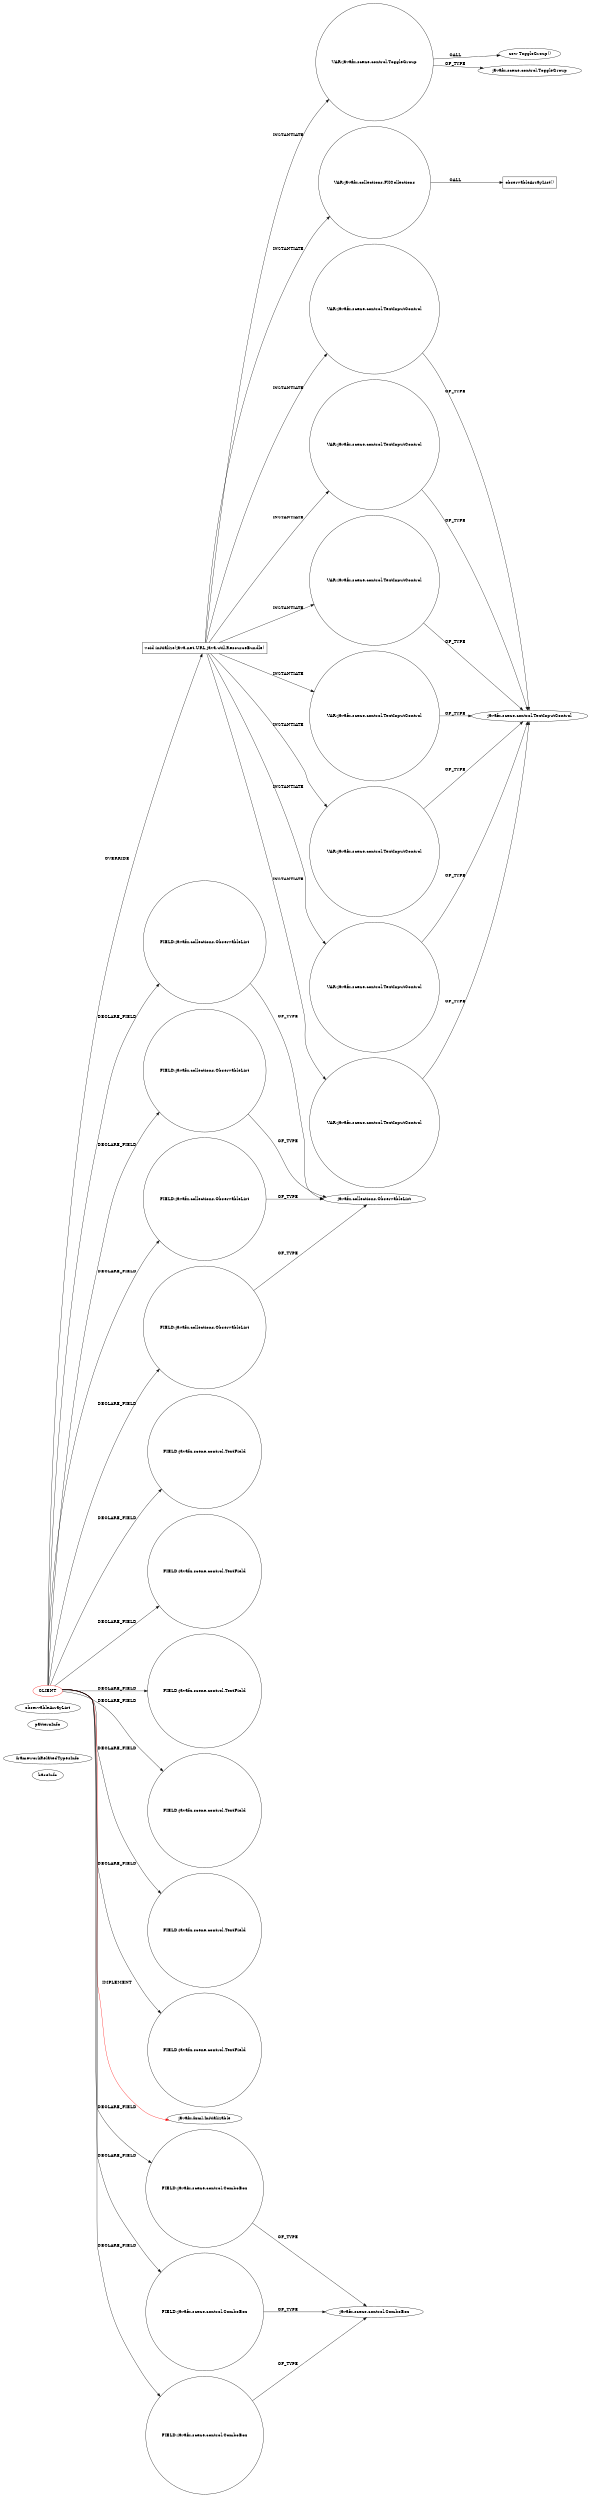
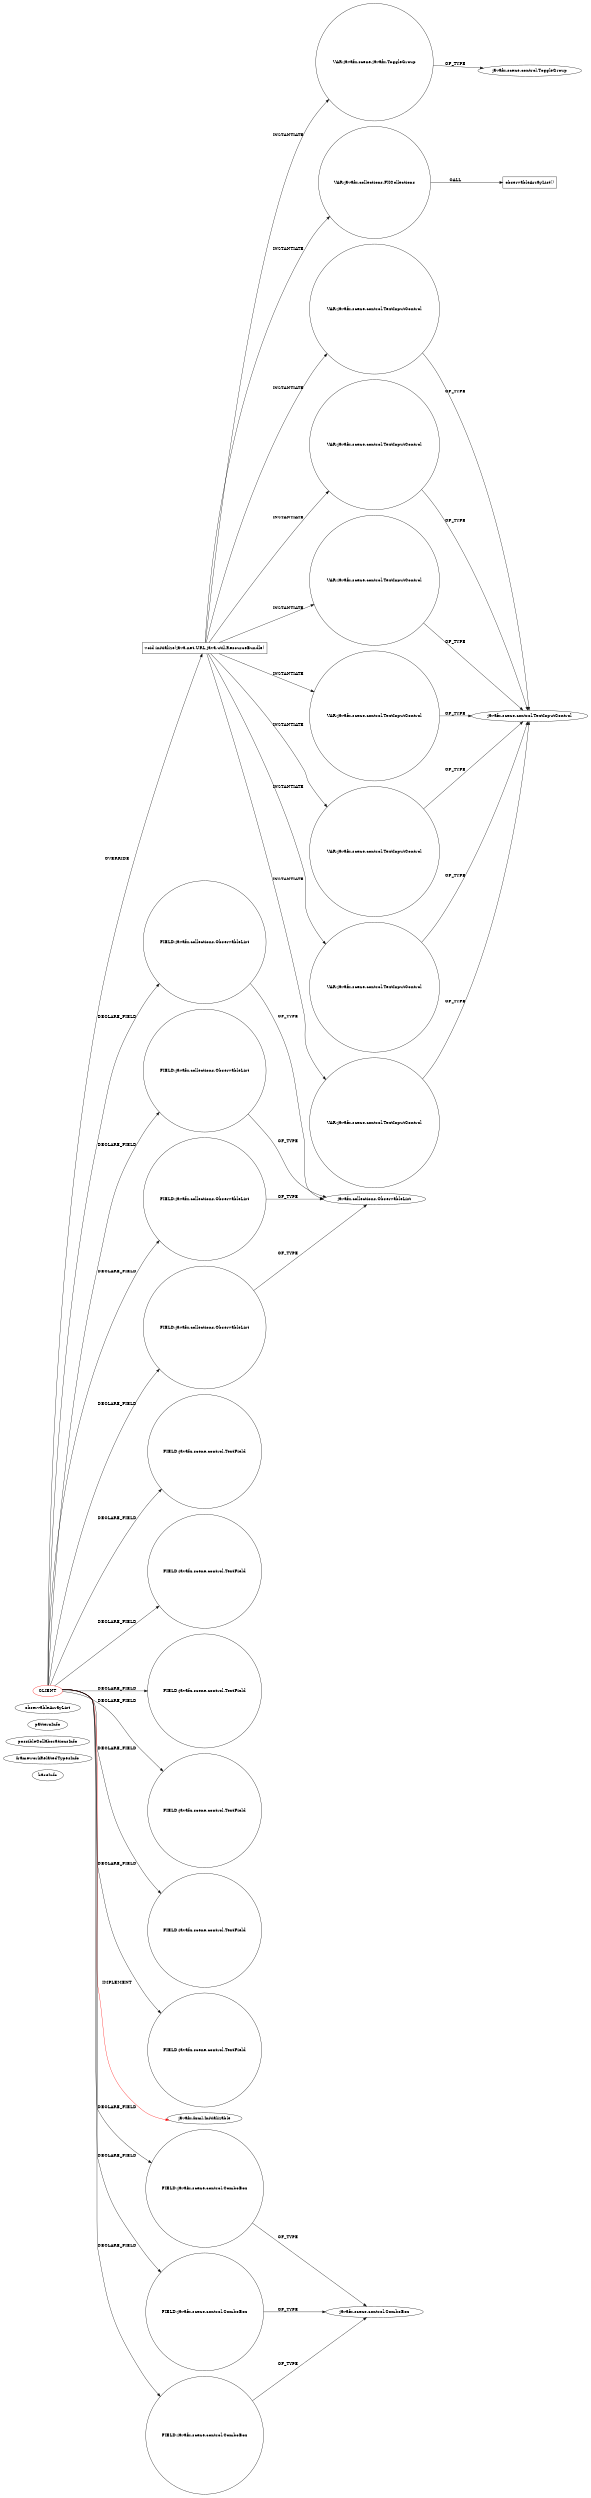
  digraph {
    rankdir=LR
    node [isFrameworkType=false vertexType=FIELD_DECLARATION shape=circle]
    baseInfo [category=pattern graphId=2541 isAnonymous=false possibleRelation=false isFrameworkType="" vertexType="" shape=""]
    frameworkRelatedTypesInfo [0="javafx.fxml.Initializable" isFrameworkType="" vertexType="" shape=""]
+   possibleCollaborationsInfo [isFrameworkType="" vertexType="" shape=""]
    patternInfo [frequency=2.0 patternRootClient=0 isFrameworkType="" vertexType="" shape=""]
    n5 [0="killjoy64-Scouting~/killjoy64-Scouting/Scouting-master/Robotics Scouting Client/src/org/petoskeypaladins/scouting/client/Controller.java~Controller~3456" 1="bianconejo-CEFX~/bianconejo-CEFX/CEFX-master/src/cefx/CECommandeController.java~CECommandeController~2084" label=observableArrayList isFrameworkType="" vertexType="" shape=""]
-   n6 [label="new ToggleGroup()" vertexType=CONSTRUCTOR_CALL shape=""]
-   n7 [label="VAR:javafx.scene.control.ToggleGroup" vertexType=VARIABLE_EXPRESION]
+   n7 [label="VAR:javafx.scene.javafx.ToggleGroup" vertexType=VARIABLE_EXPRESION]
    n8 [label="javafx.scene.control.ToggleGroup" vertexType=FRAMEWORK_CLASS_TYPE shape=""]
    n9 [label="void initialize(java.net.URL,java.util.ResourceBundle)" shape=box vertexType=OVERRIDING_METHOD_DECLARATION]
    n10 [label="VAR:javafx.collections.FXCollections" vertexType=VARIABLE_EXPRESION]
    n11 [label="VAR:javafx.scene.control.TextInputControl" vertexType=VARIABLE_EXPRESION]
    n12 [label="VAR:javafx.scene.control.TextInputControl" vertexType=VARIABLE_EXPRESION]
    n13 [label="VAR:javafx.scene.control.TextInputControl" vertexType=VARIABLE_EXPRESION]
    n14 [label="VAR:javafx.scene.control.TextInputControl" vertexType=VARIABLE_EXPRESION]
    n15 [label="VAR:javafx.scene.control.TextInputControl" vertexType=VARIABLE_EXPRESION]
    n16 [label="VAR:javafx.scene.control.TextInputControl" vertexType=VARIABLE_EXPRESION]
    n17 [label="VAR:javafx.scene.control.TextInputControl" vertexType=VARIABLE_EXPRESION]
    n18 [label="observableArrayList()" shape=box vertexType=INSIDE_CALL]
    n19 [label="javafx.scene.control.TextInputControl" vertexType=FRAMEWORK_CLASS_TYPE shape=""]
    n20 [color=red label=CLIENT vertexType=ROOT_CLIENT_CLASS_DECLARATION shape=""]
    n21 [label="FIELD:javafx.collections.ObservableList"]
    n22 [label="FIELD:javafx.collections.ObservableList"]
    n23 [label="FIELD:javafx.collections.ObservableList"]
    n24 [label="FIELD:javafx.collections.ObservableList"]
    n25 [label="FIELD:javafx.scene.control.TextField"]
    n26 [label="FIELD:javafx.scene.control.TextField"]
    n27 [label="FIELD:javafx.scene.control.TextField"]
    n28 [label="FIELD:javafx.scene.control.TextField"]
    n29 [label="FIELD:javafx.scene.control.TextField"]
    n30 [label="FIELD:javafx.scene.control.TextField"]
    n31 [label="javafx.fxml.Initializable" vertexType=FRAMEWORK_INTERFACE_TYPE shape=""]
    n32 [label="FIELD:javafx.scene.control.ComboBox"]
    n33 [label="FIELD:javafx.scene.control.ComboBox"]
    n34 [label="FIELD:javafx.scene.control.ComboBox"]
    n35 [label="javafx.collections.ObservableList" vertexType=FRAMEWORK_INTERFACE_TYPE shape=""]
    n36 [label="javafx.scene.control.ComboBox" vertexType=FRAMEWORK_CLASS_TYPE shape=""]
-   n7 -> n6 [label=CALL]
    n7 -> n8 [label=OF_TYPE]
    n9 -> n7 [label=INSTANTIATE]
    n9 -> n10 [label=INSTANTIATE]
    n9 -> n11 [label=INSTANTIATE]
    n9 -> n12 [label=INSTANTIATE]
    n9 -> n13 [label=INSTANTIATE]
    n9 -> n14 [label=INSTANTIATE]
    n9 -> n15 [label=INSTANTIATE]
    n9 -> n16 [label=INSTANTIATE]
    n9 -> n17 [label=INSTANTIATE]
    n10 -> n18 [label=CALL]
    n11 -> n19 [label=OF_TYPE]
    n12 -> n19 [label=OF_TYPE]
    n13 -> n19 [label=OF_TYPE]
    n14 -> n19 [label=OF_TYPE]
    n15 -> n19 [label=OF_TYPE]
    n16 -> n19 [label=OF_TYPE]
    n17 -> n19 [label=OF_TYPE]
    n20 -> n9 [label=OVERRIDE]
    n20 -> n21 [label=DECLARE_FIELD]
    n20 -> n22 [label=DECLARE_FIELD]
    n20 -> n23 [label=DECLARE_FIELD]
    n20 -> n24 [label=DECLARE_FIELD]
    n20 -> n25 [label=DECLARE_FIELD]
    n20 -> n26 [label=DECLARE_FIELD]
    n20 -> n27 [label=DECLARE_FIELD]
    n20 -> n28 [label=DECLARE_FIELD]
    n20 -> n29 [label=DECLARE_FIELD]
    n20 -> n30 [label=DECLARE_FIELD]
    n20 -> n31 [color=red label=IMPLEMENT]
    n20 -> n32 [label=DECLARE_FIELD]
    n20 -> n33 [label=DECLARE_FIELD]
    n20 -> n34 [label=DECLARE_FIELD]
    n21 -> n35 [label=OF_TYPE]
    n22 -> n35 [label=OF_TYPE]
    n23 -> n35 [label=OF_TYPE]
    n24 -> n35 [label=OF_TYPE]
    n32 -> n36 [label=OF_TYPE]
    n33 -> n36 [label=OF_TYPE]
    n34 -> n36 [label=OF_TYPE]
  }
